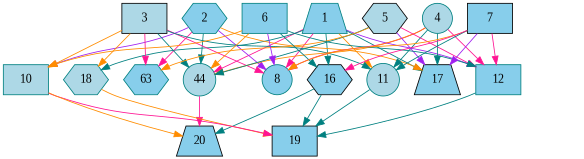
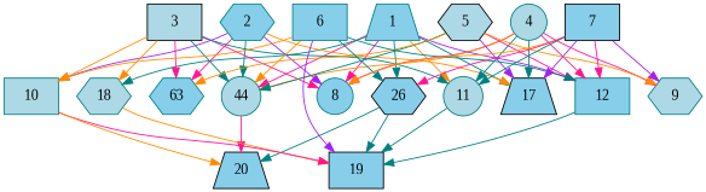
  digraph {
    fontname="Liberation Serif"
    node [alpha=0.03 color=teal fillcolor=skyblue fontname="Liberation Serif" shape=box style=filled]
    edge [color=teal fontname="Liberation Serif"]
    1 [alpha=0.11 expect_size=29574144 shape=trapezium]
    8 [expect_size=22499328 shape=circle]
    11 [alpha=0.06 expect_size=21007360 fillcolor=lightblue shape=circle]
    12 [alpha=0.16 expect_size=46303232]
    n5 [alpha=0.12 expect_size=22459392 fillcolor=lightblue label=44 shape=circle]
-   16 [alpha=0.19 color=black expect_size=32224256 shape=hexagon]
+   16 [alpha=0.19 color=black expect_size=32224256 shape=hexagon label=26]
    17 [color=black expect_size=12409856 shape=trapezium]
    18 [alpha=0.06 expect_size=45153280 fillcolor=lightblue shape=hexagon]
    19 [alpha=0.10 color=black expect_size=5715968]
    20 [alpha=0.20 color=black expect_size=24116224 shape=trapezium]
    2 [alpha=0.12 expect_size=17246208 shape=hexagon]
    10 [alpha=0.02 expect_size=34081792 fillcolor=lightblue]
    n13 [expect_size=27833344 label=63 shape=hexagon]
    3 [alpha=0.18 color=black expect_size=29505536 fillcolor=lightblue]
    4 [alpha=0.02 expect_size=38318080 fillcolor=lightblue shape=circle]
+   9 [alpha=0.08 expect_size=19473408 fillcolor=lightblue shape=hexagon]
    5 [alpha=0.02 color=black expect_size=29236224 fillcolor=lightblue shape=hexagon]
    6 [alpha=0.12 expect_size=10514432]
    7 [alpha=0.14 color=black expect_size=17981440]
    1 -> 8 [color=deeppink]
    1 -> 11 [color=darkorange]
    1 -> 12 [color=purple]
    1 -> n5 [color=deeppink]
    1 -> 16
    1 -> 17
    1 -> 18
    11 -> 19
    12 -> 19
    n5 -> 20 [color=deeppink]
    16 -> 19
    16 -> 20
    18 -> 19 [color=darkorange]
    2 -> 8 [color=purple]
    2 -> n5
    2 -> 17 [color=darkorange]
    2 -> 10 [color=purple]
    2 -> n13 [color=deeppink]
    10 -> 19 [color=deeppink]
    10 -> 20 [color=darkorange]
    3 -> 8 [color=deeppink]
    3 -> 11
    3 -> n5
    3 -> 18 [color=darkorange]
    3 -> 10 [color=darkorange]
    3 -> n13 [color=deeppink]
    4 -> 8 [color=deeppink]
    4 -> 11
    4 -> 12 [color=deeppink]
    4 -> n5 [color=darkorange]
    4 -> 17
+   4 -> 9 [color=deeppink]
    5 -> 12 [color=deeppink]
    5 -> n5
    5 -> 17 [color=purple]
    5 -> n13 [color=darkorange]
-   6 -> 8 [color=purple]
+   5 -> 9 [color=darkorange]
+   6 -> 19 [color=purple]
    6 -> 12
    6 -> n5 [color=darkorange]
    6 -> 16
    6 -> 10 [color=darkorange]
    7 -> 8 [color=darkorange]
    7 -> 11
    7 -> 12 [color=deeppink]
    7 -> 16 [color=deeppink]
    7 -> 17 [color=purple]
+   7 -> 9 [color=purple]
  }
